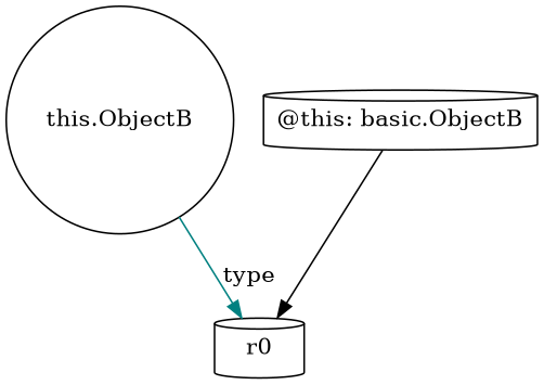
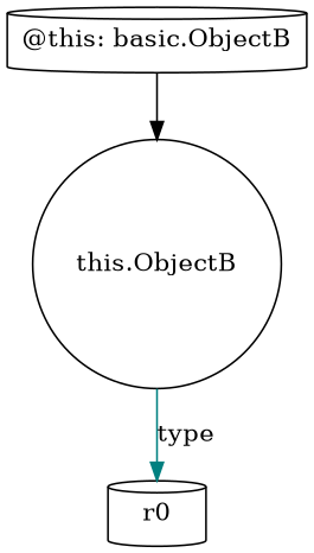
  digraph {
    node [shape=cylinder]
    n1 [label="this.ObjectB" shape=circle]
    n2 [label=r0]
    n3 [label="@this: basic.ObjectB"]
    n1 -> n2 [color=teal label=type]
-   n3 -> n2 [color=black]
+   n3 -> n1 [color=black]
  }
